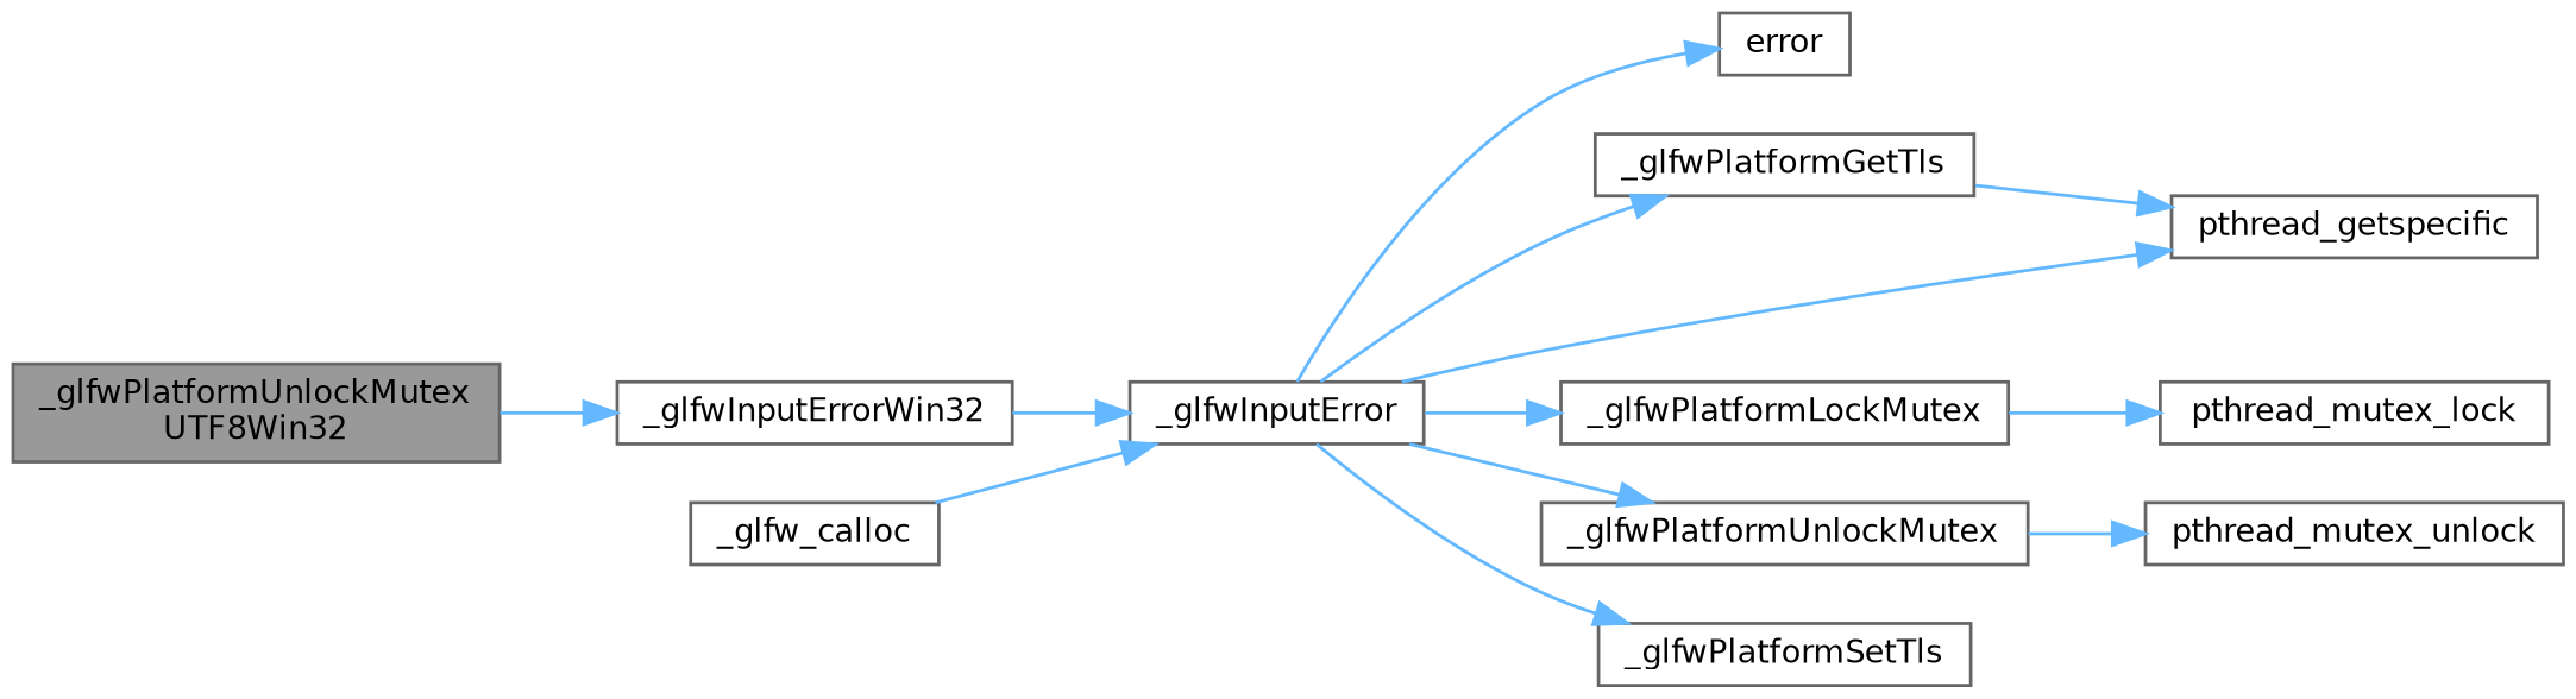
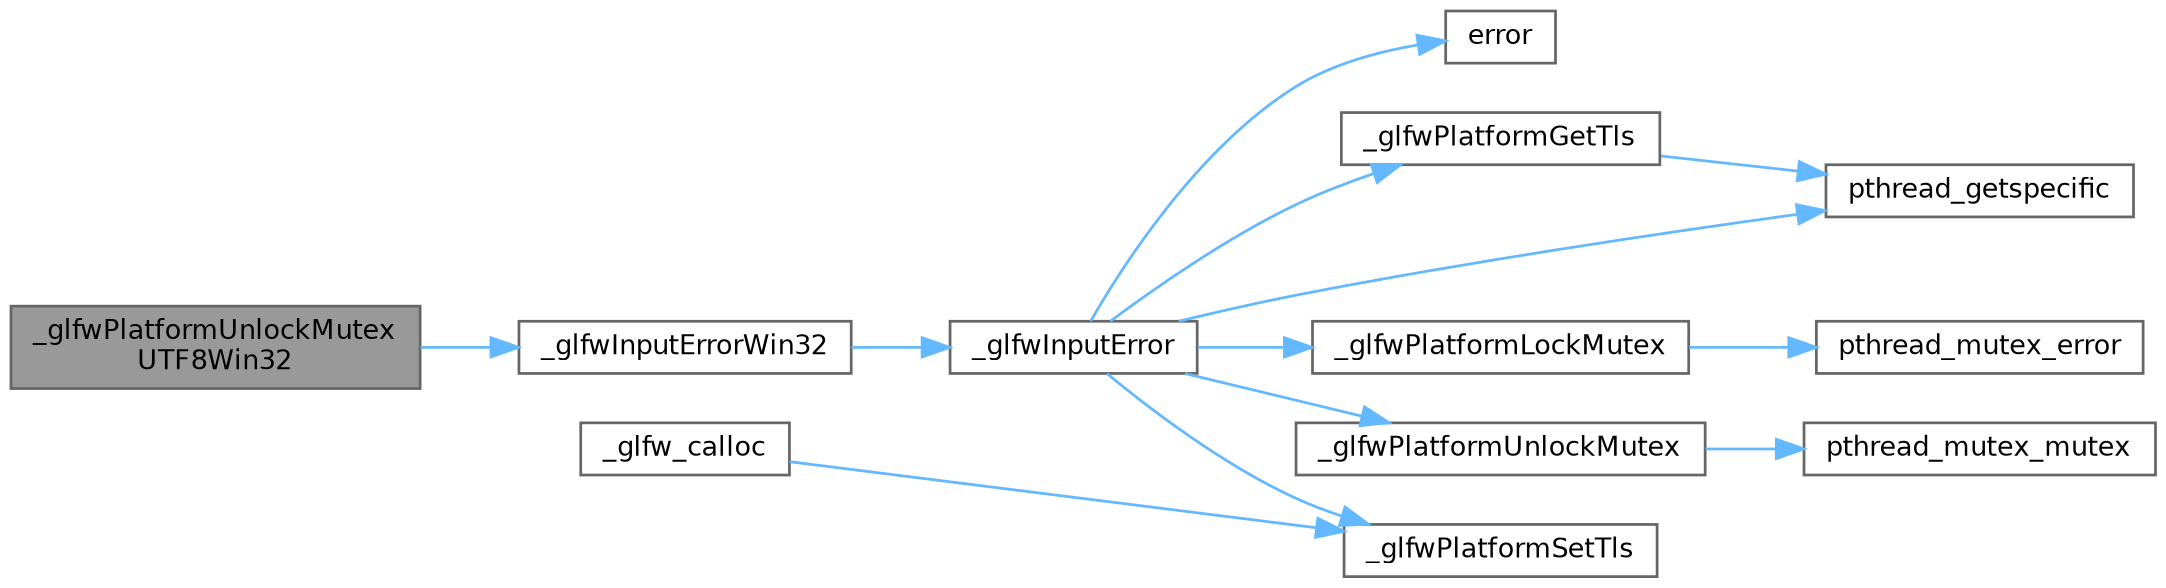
  digraph {
    rankdir=LR
    node [color=grey40 fillcolor=white fontname=Helvetica fontsize=10 shape=box style=filled]
    edge [color=steelblue1 fontname=Helvetica fontsize=10 labelfontname=Helvetica labelfontsize=10 style=solid]
    n1 [color=gray40 fillcolor=grey60 fontcolor=black height=0.2 label="_glfwPlatformUnlockMutex\lUTF8Win32" width=0.4]
    n2 [height=0.2 label=_glfwInputErrorWin32 width=0.4]
    n3 [height=0.2 label=_glfwInputError width=0.4]
    n4 [height=0.2 label=error width=0.4]
    n5 [height=0.2 label=_glfwPlatformGetTls width=0.4]
    n6 [height=0.2 label=_glfwPlatformLockMutex width=0.4]
    n7 [height=0.2 label=_glfwPlatformSetTls width=0.4]
    n8 [height=0.2 label=_glfwPlatformUnlockMutex width=0.4]
    n9 [height=0.2 label=pthread_getspecific width=0.4]
    n10 [height=0.2 label=_glfw_calloc width=0.4]
-   n11 [height=0.2 label=pthread_mutex_lock width=0.4]
-   n12 [height=0.2 label=pthread_mutex_unlock width=0.4]
+   n11 [height=0.2 label=pthread_mutex_error width=0.4]
+   n12 [height=0.2 label=pthread_mutex_mutex width=0.4]
    n1 -> n2
    n2 -> n3
    n3 -> n4
    n3 -> n5
    n3 -> n6
    n3 -> n7
    n3 -> n8
    n3 -> n9
    n5 -> n9
    n6 -> n11
    n8 -> n12
-   n10 -> n3
+   n10 -> n7
  }
